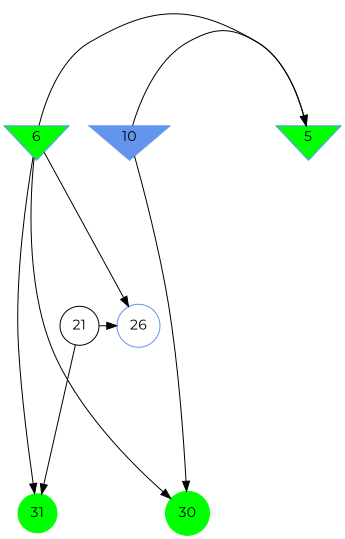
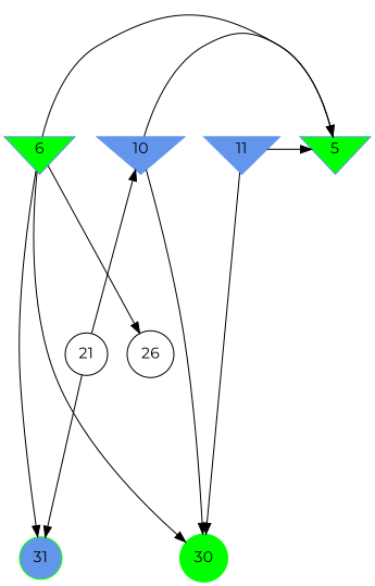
  digraph {
    fontname=Montserrat
    ranksep=2.0
    node [color=cornflowerblue fontname=Montserrat shape=invtriangle style=filled]
    edge [fontname=Montserrat]
    5 [fillcolor=green]
    6 [fillcolor=green]
    10
+   11
    n5 [color=black label=21 shape=circle style=""]
-   26 [shape=circle style=""]
+   26 [color=black shape=circle style=""]
    30 [color=green shape=circle]
-   31 [color=green shape=circle]
+   31 [color=green shape=circle fillcolor=cornflowerblue]
    subgraph sub_1 {
      rank=same
      5
      6
      10
+     11
    }
    subgraph sub_2 {
      rank=same
      n5
      26
    }
    subgraph sub_3 {
      rank=same
      30
      31
    }
    6 -> 5
    6 -> 26
    6 -> 30
    6 -> 31
    10 -> 5
    10 -> 30
-   n5 -> 26
+   11 -> 5
+   11 -> 30
+   n5 -> 10
    n5 -> 31
  }
